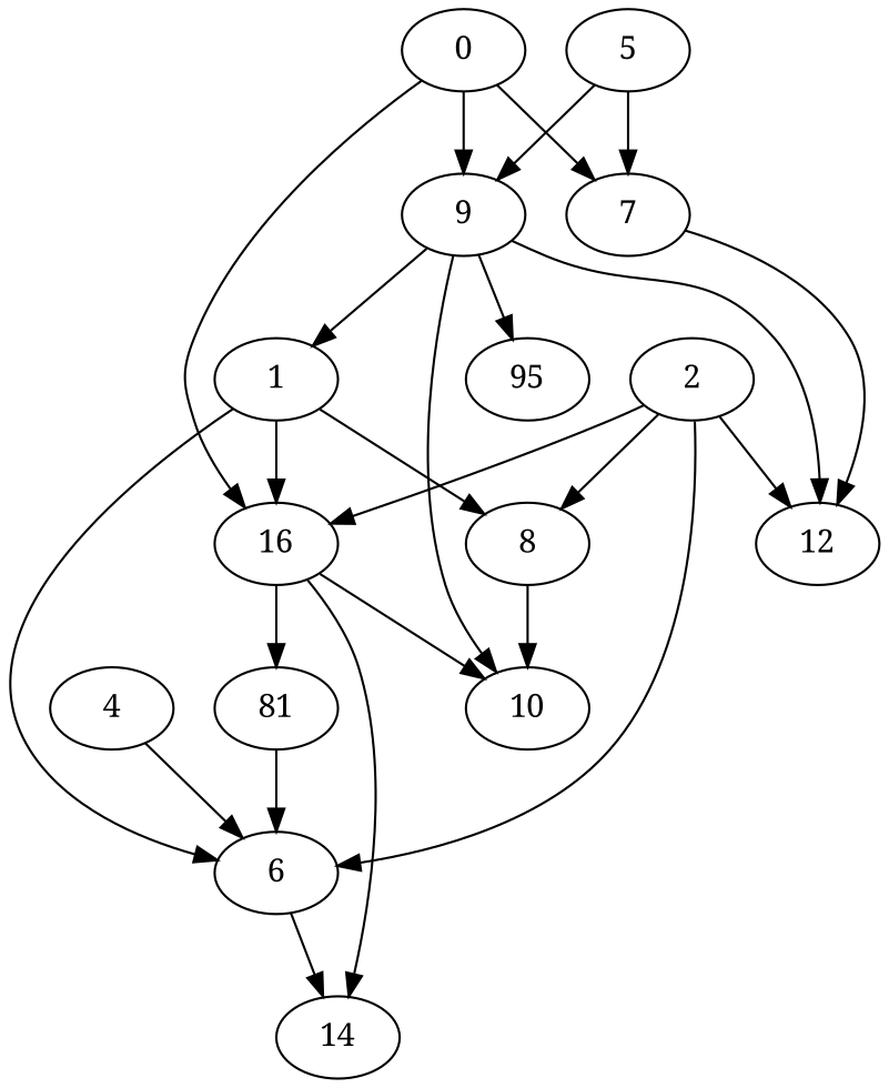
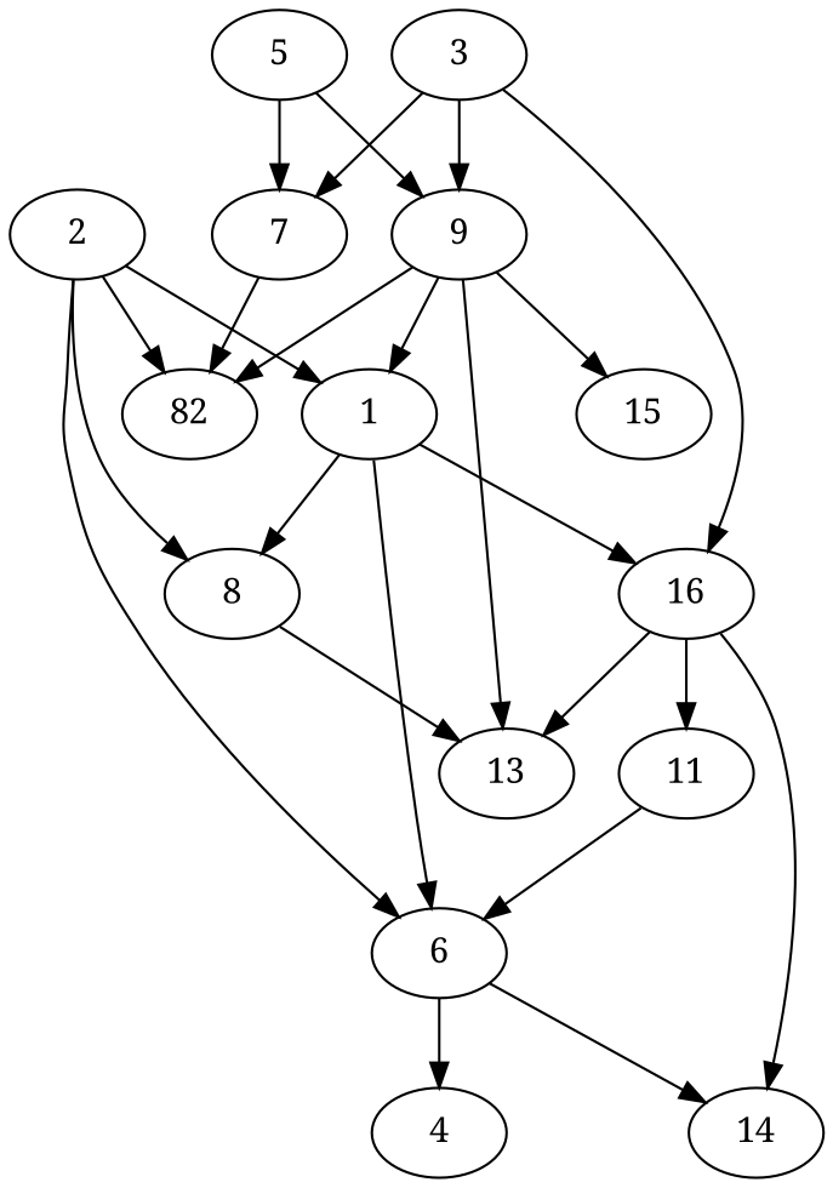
  digraph {
    fontname="Noto Serif"
    node [alpha=0.08 fontname="Noto Serif"]
    edge [fontname="Noto Serif"]
    1 [expect_size=15285248]
    6 [alpha=0.02 expect_size=49859584]
    8 [alpha=0.13 expect_size=13026304]
    n4 [alpha=0.12 expect_size=22043648 label=16]
    14 [alpha=0.18 expect_size=11603968]
-   13 [alpha=0.06 expect_size=48945152 label=10]
+   13 [alpha=0.06 expect_size=48945152]
    9 [alpha=0.03 expect_size=20999168]
-   12 [alpha=0.04 expect_size=9276416]
-   15 [alpha=0.01 expect_size=34763776 label=95]
-   11 [alpha=0.11 expect_size=36851712 label=81]
+   12 [alpha=0.04 expect_size=9276416 label=82]
+   15 [alpha=0.01 expect_size=34763776]
+   11 [alpha=0.11 expect_size=36851712]
    2 [alpha=0.17 expect_size=25287680]
    7 [alpha=0.20 expect_size=29334528]
-   3 [alpha=0.04 expect_size=49457152 label=0]
+   3 [alpha=0.04 expect_size=49457152]
    4 [alpha=0.10 expect_size=18746368]
    5 [expect_size=7632896]
    1 -> 6
    1 -> 8
    1 -> n4
    6 -> 14
    8 -> 13
    n4 -> 14
    n4 -> 13
    n4 -> 11
    9 -> 1
    9 -> 13
    9 -> 12
    9 -> 15
    11 -> 6
    2 -> 6
    2 -> 8
-   2 -> n4
+   2 -> 1
    2 -> 12
    7 -> 12
    3 -> n4
    3 -> 9
    3 -> 7
-   4 -> 6
+   6 -> 4
    5 -> 9
    5 -> 7
  }
